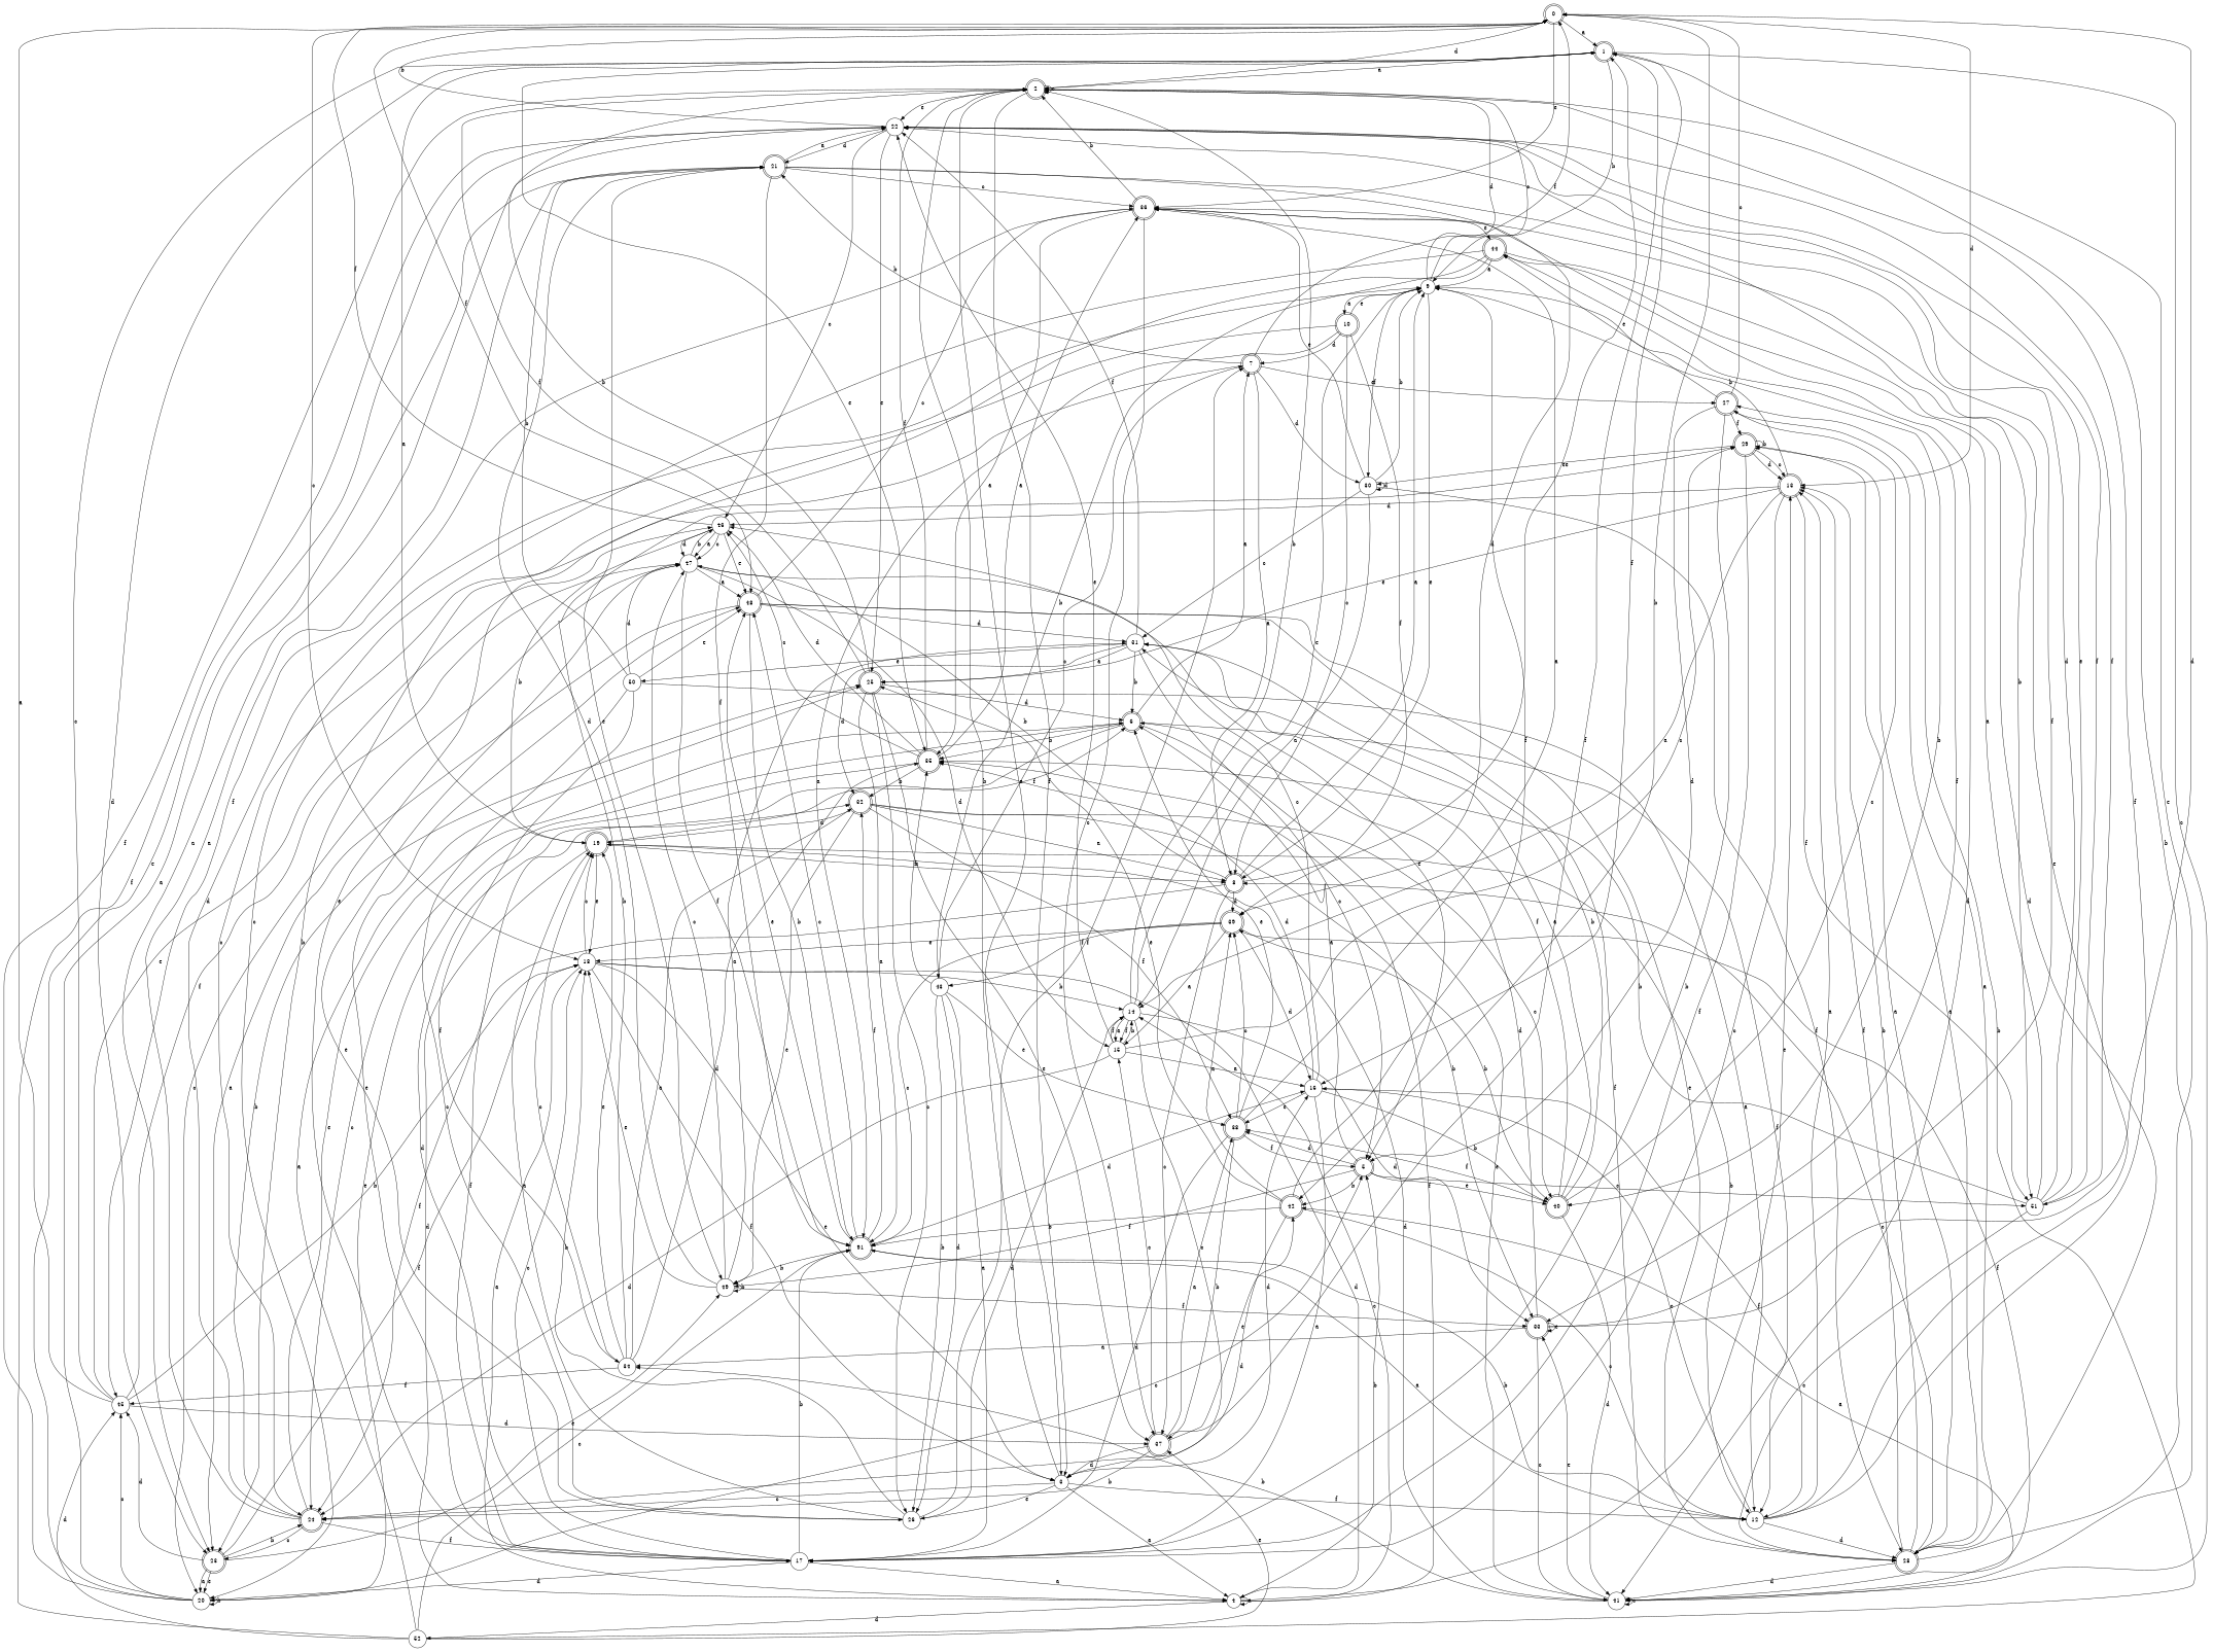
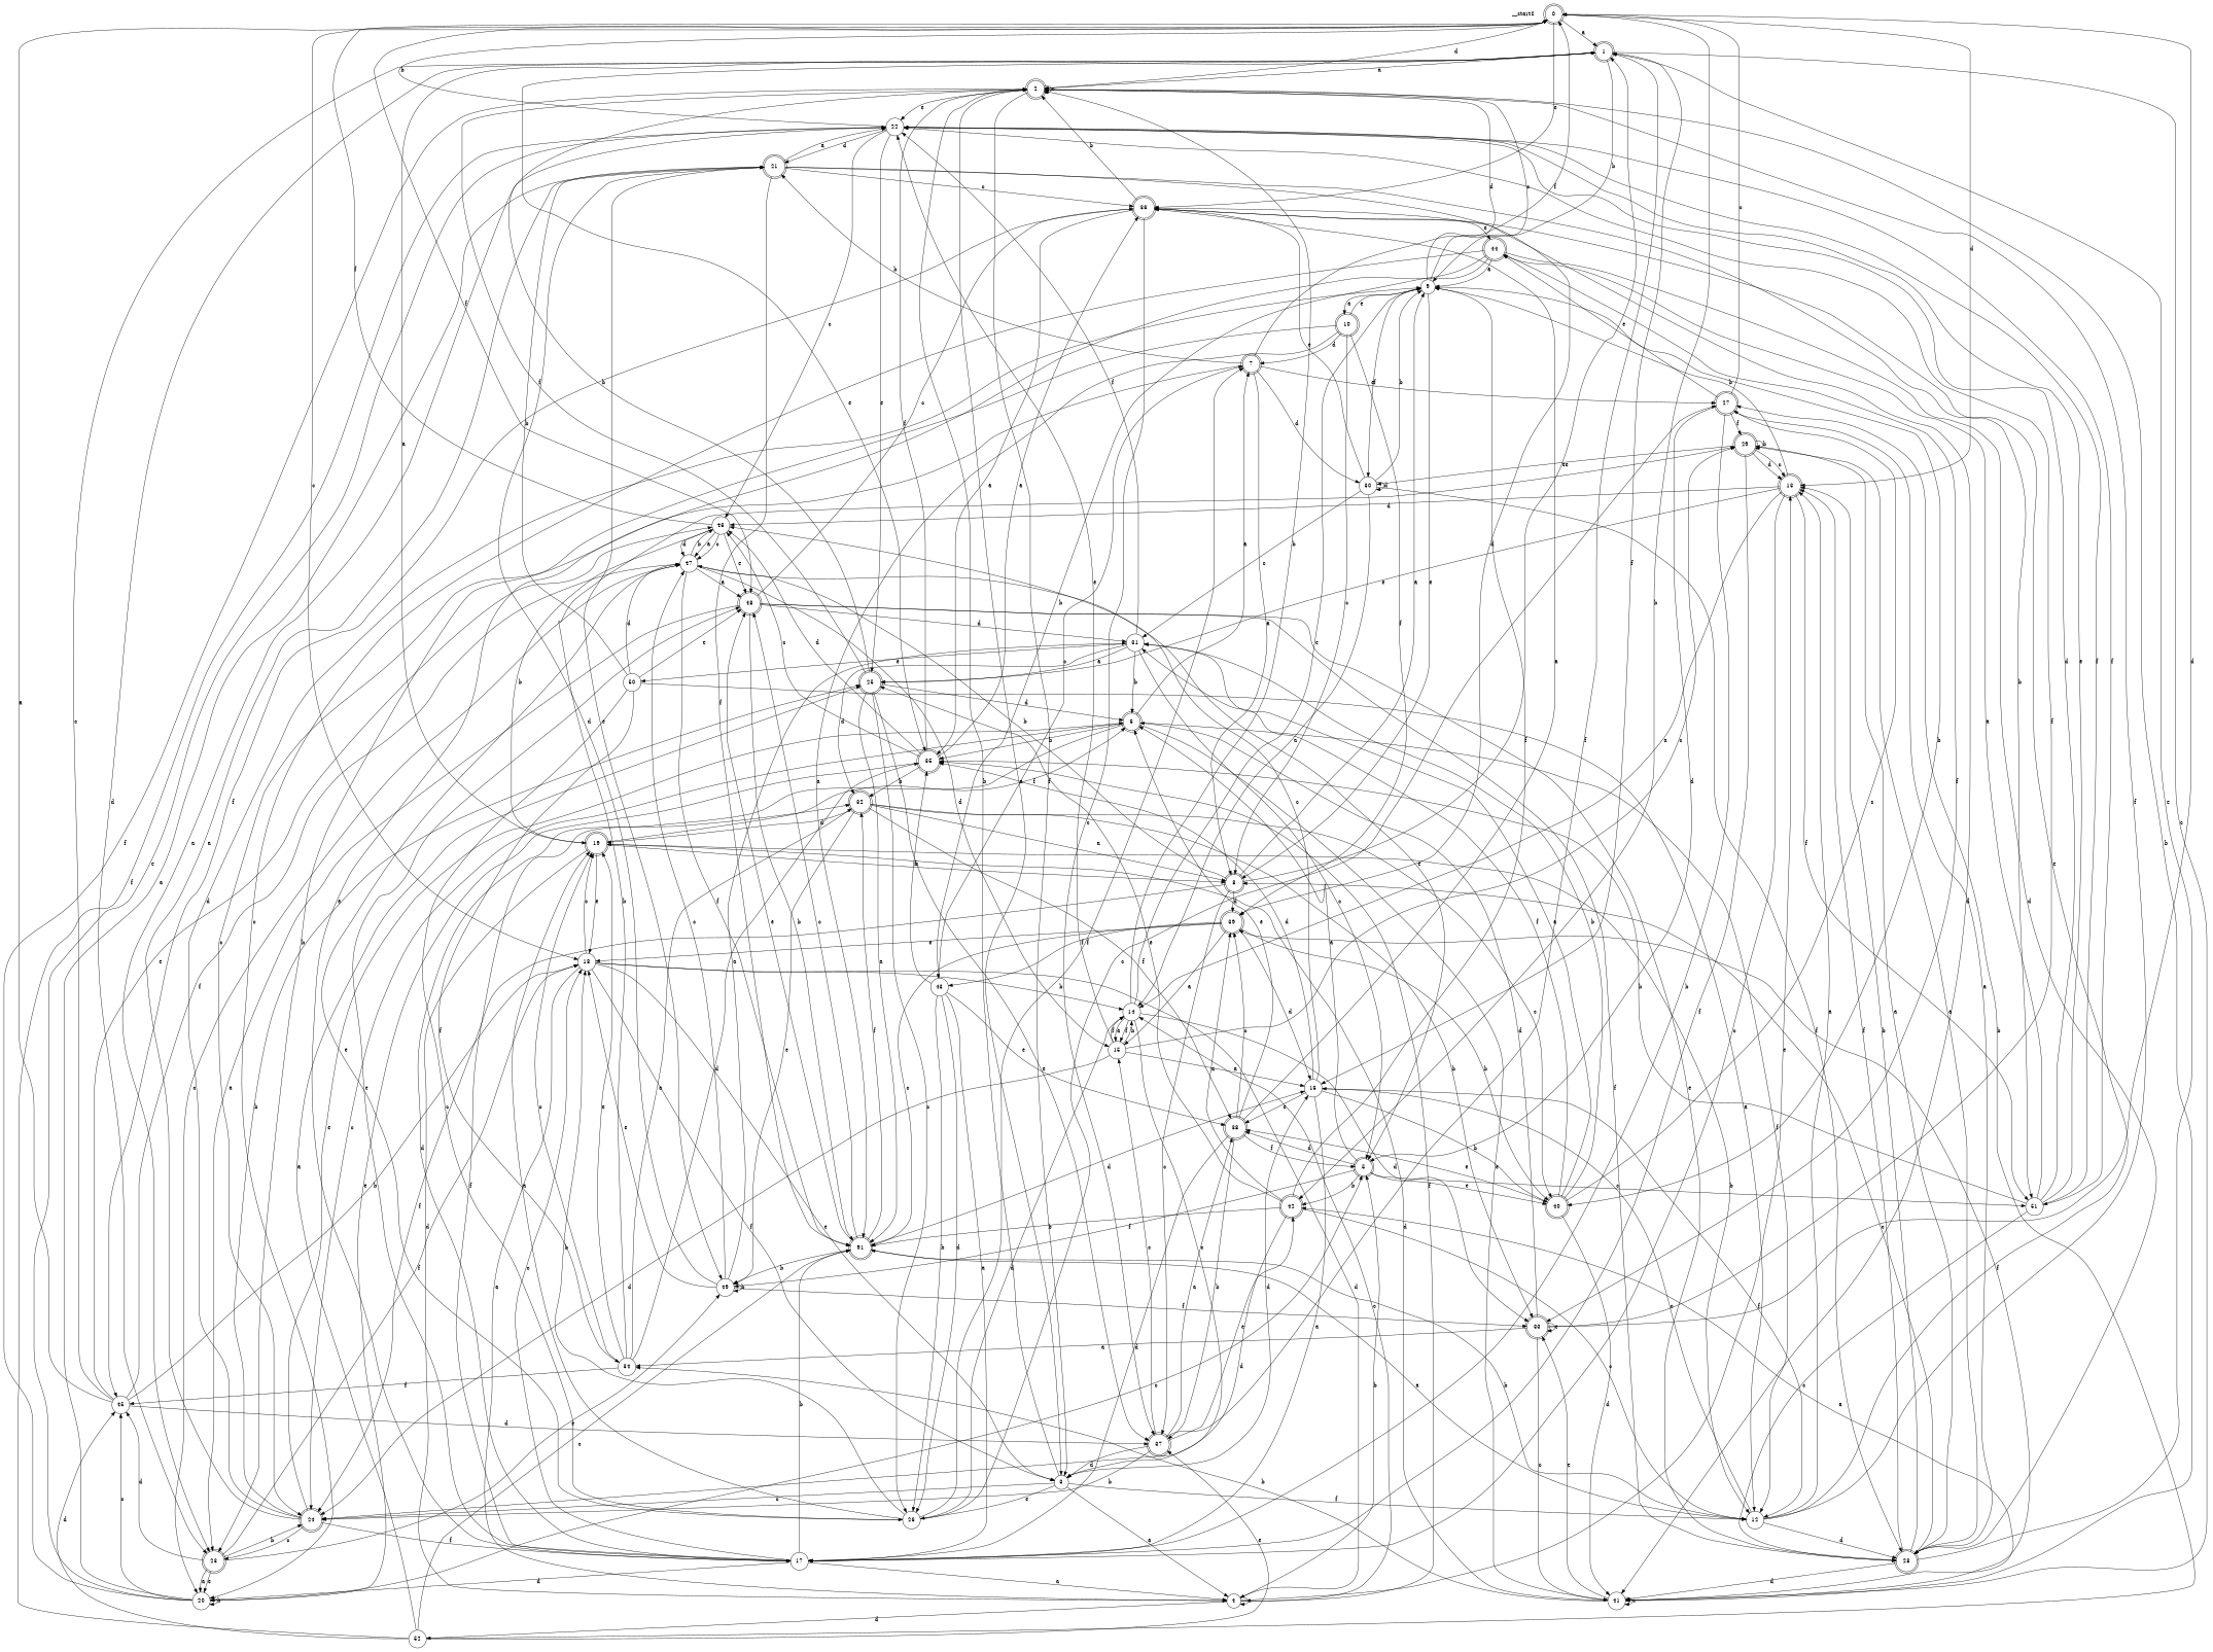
  digraph {
    rankdir=TB
    node [shape=doublecircle color=black fillcolor=white style="rounded,filled"]
+   __start0 [shape=none color="" fillcolor="" style=""]
    n2 [label=0]
    n3 [label=1]
    n4 [label=13]
    n5 [label=18 shape=circle style=filled]
    n6 [label=36]
    n7 [label=42]
    n8 [label=48]
    n9 [label=2]
    n10 [label=9 shape=circle style=filled]
    n11 [label=16 shape=circle style=filled]
    n12 [label=23]
    n13 [label=35]
    n14 [label=41 shape=circle style=filled]
    n15 [label=14 shape=circle style=filled]
    n16 [label=51 shape=circle style=filled]
    n17 [label=17 shape=circle style=filled]
    n18 [label=25]
    n19 [label=46 shape=circle style=filled]
    n20 [label=3 shape=circle style=filled]
    n21 [label=4 shape=circle style=filled]
    n22 [label=19]
    n23 [label=37]
    n24 [label=45 shape=circle style=filled]
    n25 [label=44]
    n26 [label=12 shape=circle style=filled]
    n27 [label=24]
    n28 [label=39]
    n29 [label=91]
    n30 [label=28]
    n31 [label=31 shape=circle style=filled]
    n32 [label=22 shape=circle style=filled]
    n33 [label=40]
    n34 [label=8]
    n35 [label=30 shape=circle style=filled]
    n36 [label=10]
    n37 [label=38]
    n38 [label=49 shape=circle style=filled]
    n39 [label=20 shape=circle style=filled]
    n40 [label=32]
    n41 [label=33]
    n42 [label=34 shape=circle style=filled]
    n43 [label=26 shape=circle style=filled]
    n44 [label=21]
    n45 [label=5]
    n46 [label=52 shape=circle style=filled]
    n47 [label=6]
    n48 [label=7]
    n49 [label=27]
    n50 [label=47 shape=circle style=filled]
    n51 [label=15 shape=circle style=filled]
    n52 [label=29]
    n53 [label=43 shape=circle style=filled]
    n54 [label=50 shape=circle style=filled]
    n2 -> n3 [label=a]
    n2 -> n4 [label=d]
    n2 -> n5 [label=c]
    n2 -> n6 [label=e]
    n2 -> n7 [label=b]
    n2 -> n8 [label=f]
    n3 -> n9 [label=a]
    n3 -> n10 [label=b]
    n3 -> n11 [label=f]
    n3 -> n12 [label=d]
    n3 -> n13 [label=e]
    n3 -> n14 [label=c]
    n4 -> n10 [label=b]
    n4 -> n15 [label=a]
    n4 -> n16 [label=f]
    n4 -> n17 [label=c]
    n4 -> n18 [label=e]
    n4 -> n19 [label=d]
    n5 -> n15 [label=b]
    n5 -> n20 [label=e]
    n5 -> n20 [label=f]
    n5 -> n21 [label=a]
    n5 -> n21 [label=d]
    n5 -> n22 [label=c]
    n6 -> n9 [label=b]
    n6 -> n13 [label=a]
    n6 -> n14 [label=d]
    n6 -> n23 [label=c]
    n6 -> n24 [label=f]
    n6 -> n25 [label=e]
    n7 -> n10 [label=f]
    n7 -> n18 [label=e]
    n7 -> n26 [label=c]
    n7 -> n27 [label=d]
    n7 -> n28 [label=a]
    n7 -> n29 [label=b]
    n8 -> n6 [label=c]
    n8 -> n12 [label=a]
    n8 -> n29 [label=b]
    n8 -> n30 [label=e]
    n8 -> n30 [label=f]
    n8 -> n31 [label=d]
    n9 -> n2 [label=d]
    n9 -> n9 [label=c]
    n9 -> n14 [label=b]
    n9 -> n20 [label=a]
    n9 -> n20 [label=f]
    n9 -> n32 [label=e]
    n10 -> n9 [label=c]
    n10 -> n9 [label=d]
    n10 -> n33 [label=b]
    n10 -> n34 [label=e]
    n10 -> n35 [label=f]
    n10 -> n36 [label=a]
    n11 -> n13 [label=d]
    n11 -> n17 [label=a]
    n11 -> n19 [label=c]
    n11 -> n26 [label=f]
    n11 -> n33 [label=b]
    n11 -> n37 [label=e]
    n12 -> n5 [label=f]
    n12 -> n24 [label=d]
    n12 -> n27 [label=b]
    n12 -> n38 [label=e]
    n12 -> n39 [label=a]
    n12 -> n39 [label=e]
    n13 -> n6 [label=a]
    n13 -> n9 [label=f]
    n13 -> n19 [label=c]
    n13 -> n19 [label=d]
    n13 -> n39 [label=e]
    n13 -> n40 [label=b]
    n14 -> n7 [label=a]
    n14 -> n14 [label=c]
    n14 -> n22 [label=d]
    n14 -> n28 [label=f]
    n14 -> n41 [label=e]
    n14 -> n42 [label=b]
    n15 -> n9 [label=b]
    n15 -> n10 [label=e]
    n15 -> n20 [label=c]
    n15 -> n41 [label=d]
    n15 -> n51 [label=a]
    n15 -> n51 [label=f]
    n16 -> n13 [label=b]
    n16 -> n25 [label=a]
    n16 -> n30 [label=c]
    n16 -> n32 [label=d]
    n16 -> n32 [label=e]
    n16 -> n32 [label=f]
    n17 -> n5 [label=c]
    n17 -> n8 [label=e]
    n17 -> n21 [label=a]
    n17 -> n29 [label=b]
    n17 -> n39 [label=d]
    n17 -> n40 [label=f]
    n18 -> n9 [label=b]
    n18 -> n9 [label=f]
    n18 -> n23 [label=e]
    n18 -> n29 [label=a]
    n18 -> n43 [label=c]
    n18 -> n47 [label=d]
    n19 -> n2 [label=f]
    n19 -> n8 [label=e]
    n19 -> n22 [label=b]
    n19 -> n50 [label=a]
    n19 -> n50 [label=c]
    n19 -> n50 [label=d]
    n20 -> n9 [label=b]
    n20 -> n11 [label=d]
    n20 -> n21 [label=a]
    n20 -> n26 [label=f]
    n20 -> n27 [label=c]
    n20 -> n43 [label=e]
    n21 -> n4 [label=e]
    n21 -> n13 [label=f]
    n21 -> n15 [label=c]
    n21 -> n21 [label=a]
    n21 -> n45 [label=b]
    n21 -> n46 [label=d]
    n22 -> n3 [label=a]
    n22 -> n5 [label=e]
    n22 -> n21 [label=d]
    n22 -> n26 [label=b]
    n22 -> n34 [label=c]
    n22 -> n47 [label=f]
    n23 -> n3 [label=f]
    n23 -> n7 [label=e]
    n23 -> n20 [label=d]
    n23 -> n27 [label=b]
    n23 -> n37 [label=a]
    n23 -> n51 [label=c]
    n24 -> n2 [label=a]
    n24 -> n3 [label=c]
    n24 -> n5 [label=b]
    n24 -> n19 [label=e]
    n24 -> n23 [label=d]
    n24 -> n50 [label=f]
    n25 -> n10 [label=a]
    n25 -> n17 [label=e]
    n25 -> n30 [label=d]
    n25 -> n39 [label=c]
    n25 -> n41 [label=f]
    n25 -> n53 [label=b]
    n26 -> n4 [label=a]
    n26 -> n6 [label=e]
    n26 -> n9 [label=f]
    n26 -> n11 [label=c]
    n26 -> n29 [label=b]
    n26 -> n30 [label=d]
    n27 -> n10 [label=d]
    n27 -> n12 [label=c]
    n27 -> n17 [label=f]
    n27 -> n18 [label=b]
    n27 -> n44 [label=a]
    n27 -> n47 [label=e]
    n28 -> n5 [label=e]
    n28 -> n11 [label=d]
    n28 -> n29 [label=c]
    n28 -> n33 [label=b]
    n28 -> n51 [label=a]
    n28 -> n53 [label=f]
    n29 -> n8 [label=c]
    n29 -> n8 [label=e]
    n29 -> n11 [label=d]
    n29 -> n26 [label=a]
    n29 -> n38 [label=b]
    n29 -> n40 [label=f]
    n30 -> n3 [label=e]
    n30 -> n4 [label=b]
    n30 -> n4 [label=f]
    n30 -> n14 [label=d]
    n30 -> n34 [label=c]
    n30 -> n52 [label=a]
    n31 -> n18 [label=a]
    n31 -> n32 [label=f]
    n31 -> n40 [label=d]
    n31 -> n45 [label=c]
    n31 -> n47 [label=b]
    n31 -> n54 [label=e]
    n32 -> n2 [label=b]
    n32 -> n12 [label=a]
    n32 -> n16 [label=f]
    n32 -> n18 [label=e]
    n32 -> n19 [label=c]
    n32 -> n44 [label=d]
    n33 -> n14 [label=d]
    n33 -> n31 [label=a]
    n33 -> n31 [label=b]
    n33 -> n31 [label=f]
-   n33 -> n37 [label=f]
+   n33 -> n37 [label=e]
    n33 -> n49 [label=c]
    n34 -> n3 [label=e]
    n34 -> n10 [label=a]
    n34 -> n23 [label=c]
    n34 -> n27 [label=f]
    n34 -> n28 [label=d]
    n34 -> n50 [label=b]
    n35 -> n6 [label=e]
    n35 -> n10 [label=b]
    n35 -> n15 [label=a]
    n35 -> n30 [label=f]
    n35 -> n31 [label=c]
    n35 -> n35 [label=d]
    n36 -> n10 [label=e]
    n36 -> n12 [label=b]
    n36 -> n28 [label=f]
    n36 -> n29 [label=a]
    n36 -> n34 [label=c]
    n36 -> n48 [label=d]
    n37 -> n6 [label=a]
    n37 -> n17 [label=d]
    n37 -> n23 [label=b]
    n37 -> n28 [label=c]
    n37 -> n45 [label=f]
    n37 -> n47 [label=e]
    n38 -> n5 [label=e]
    n38 -> n31 [label=a]
    n38 -> n38 [label=b]
    n38 -> n41 [label=f]
    n38 -> n44 [label=d]
    n38 -> n50 [label=c]
    n39 -> n9 [label=f]
    n39 -> n24 [label=c]
    n39 -> n32 [label=e]
    n39 -> n39 [label=b]
    n39 -> n44 [label=a]
    n39 -> n45 [label=c]
    n40 -> n22 [label=d]
    n40 -> n33 [label=c]
    n40 -> n34 [label=a]
    n40 -> n37 [label=f]
    n40 -> n38 [label=e]
    n40 -> n41 [label=b]
    n41 -> n2 [label=d]
    n41 -> n14 [label=c]
    n41 -> n32 [label=f]
    n41 -> n41 [label=e]
    n41 -> n42 [label=a]
    n41 -> n47 [label=d]
    n42 -> n13 [label=d]
    n42 -> n22 [label=c]
    n42 -> n22 [label=e]
    n42 -> n24 [label=f]
    n42 -> n40 [label=a]
    n42 -> n52 [label=b]
    n43 -> n5 [label=b]
    n43 -> n15 [label=d]
    n43 -> n22 [label=a]
    n43 -> n48 [label=f]
+   n43 -> n49 [label=c]
    n43 -> n50 [label=e]
    n44 -> n6 [label=c]
    n44 -> n16 [label=b]
    n44 -> n28 [label=d]
    n44 -> n29 [label=f]
    n44 -> n32 [label=a]
    n44 -> n38 [label=e]
    n45 -> n7 [label=b]
    n45 -> n16 [label=c]
    n45 -> n33 [label=e]
    n45 -> n37 [label=d]
    n45 -> n38 [label=f]
    n45 -> n47 [label=a]
    n46 -> n18 [label=a]
    n46 -> n23 [label=e]
    n46 -> n24 [label=d]
    n46 -> n29 [label=c]
    n46 -> n32 [label=f]
    n46 -> n49 [label=b]
    n47 -> n13 [label=b]
    n47 -> n14 [label=e]
    n47 -> n17 [label=d]
    n47 -> n26 [label=f]
    n47 -> n27 [label=c]
    n47 -> n48 [label=a]
    n48 -> n2 [label=f]
    n48 -> n27 [label=c]
    n48 -> n34 [label=a]
    n48 -> n35 [label=d]
    n48 -> n44 [label=b]
    n48 -> n49 [label=e]
    n49 -> n2 [label=c]
    n49 -> n17 [label=b]
    n49 -> n25 [label=e]
    n49 -> n30 [label=a]
    n49 -> n45 [label=d]
    n49 -> n52 [label=f]
    n50 -> n8 [label=a]
    n50 -> n19 [label=b]
    n50 -> n29 [label=f]
    n50 -> n39 [label=c]
    n50 -> n45 [label=e]
    n50 -> n51 [label=d]
    n51 -> n11 [label=a]
    n51 -> n15 [label=b]
    n51 -> n15 [label=f]
    n51 -> n27 [label=d]
    n51 -> n32 [label=e]
    n51 -> n52 [label=c]
    n52 -> n4 [label=c]
    n52 -> n4 [label=d]
    n52 -> n17 [label=f]
    n52 -> n30 [label=a]
    n52 -> n35 [label=e]
    n52 -> n52 [label=b]
    n53 -> n13 [label=f]
    n53 -> n17 [label=a]
    n53 -> n37 [label=e]
    n53 -> n43 [label=b]
    n53 -> n43 [label=d]
    n53 -> n48 [label=c]
    n54 -> n8 [label=e]
    n54 -> n26 [label=a]
    n54 -> n42 [label=f]
    n54 -> n43 [label=c]
    n54 -> n44 [label=b]
    n54 -> n50 [label=d]
  }
